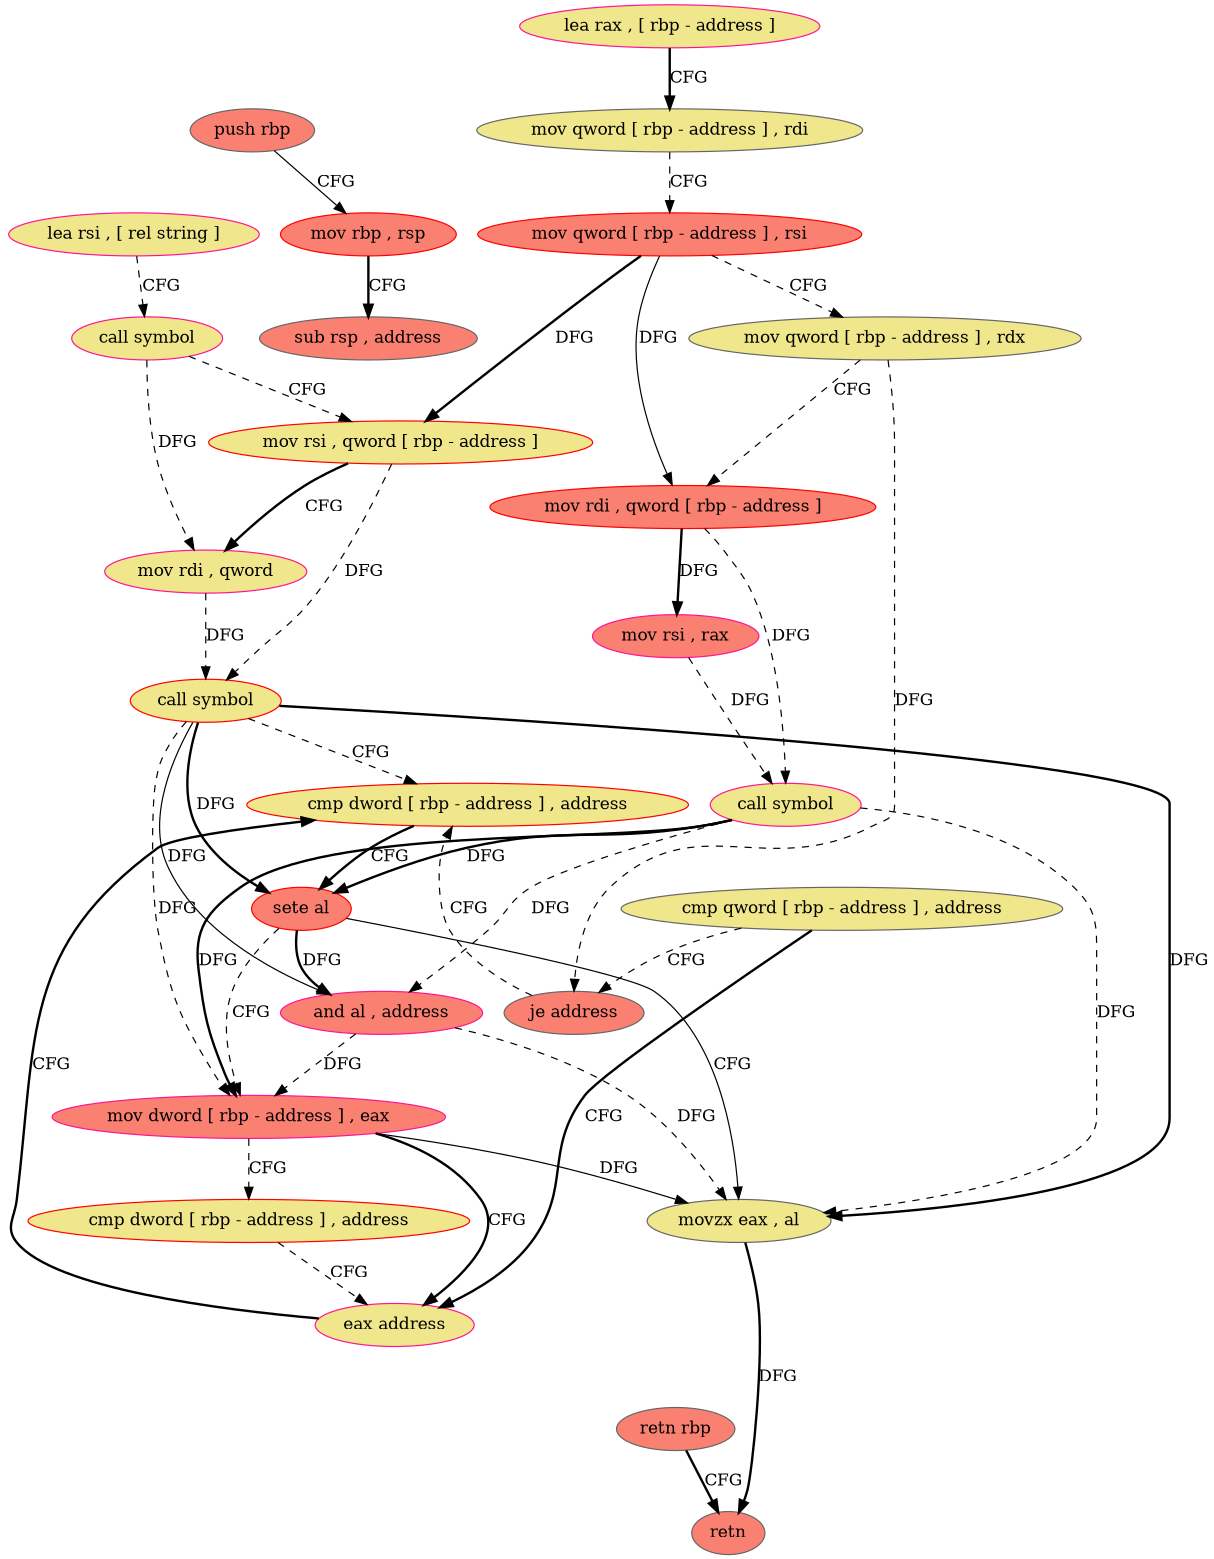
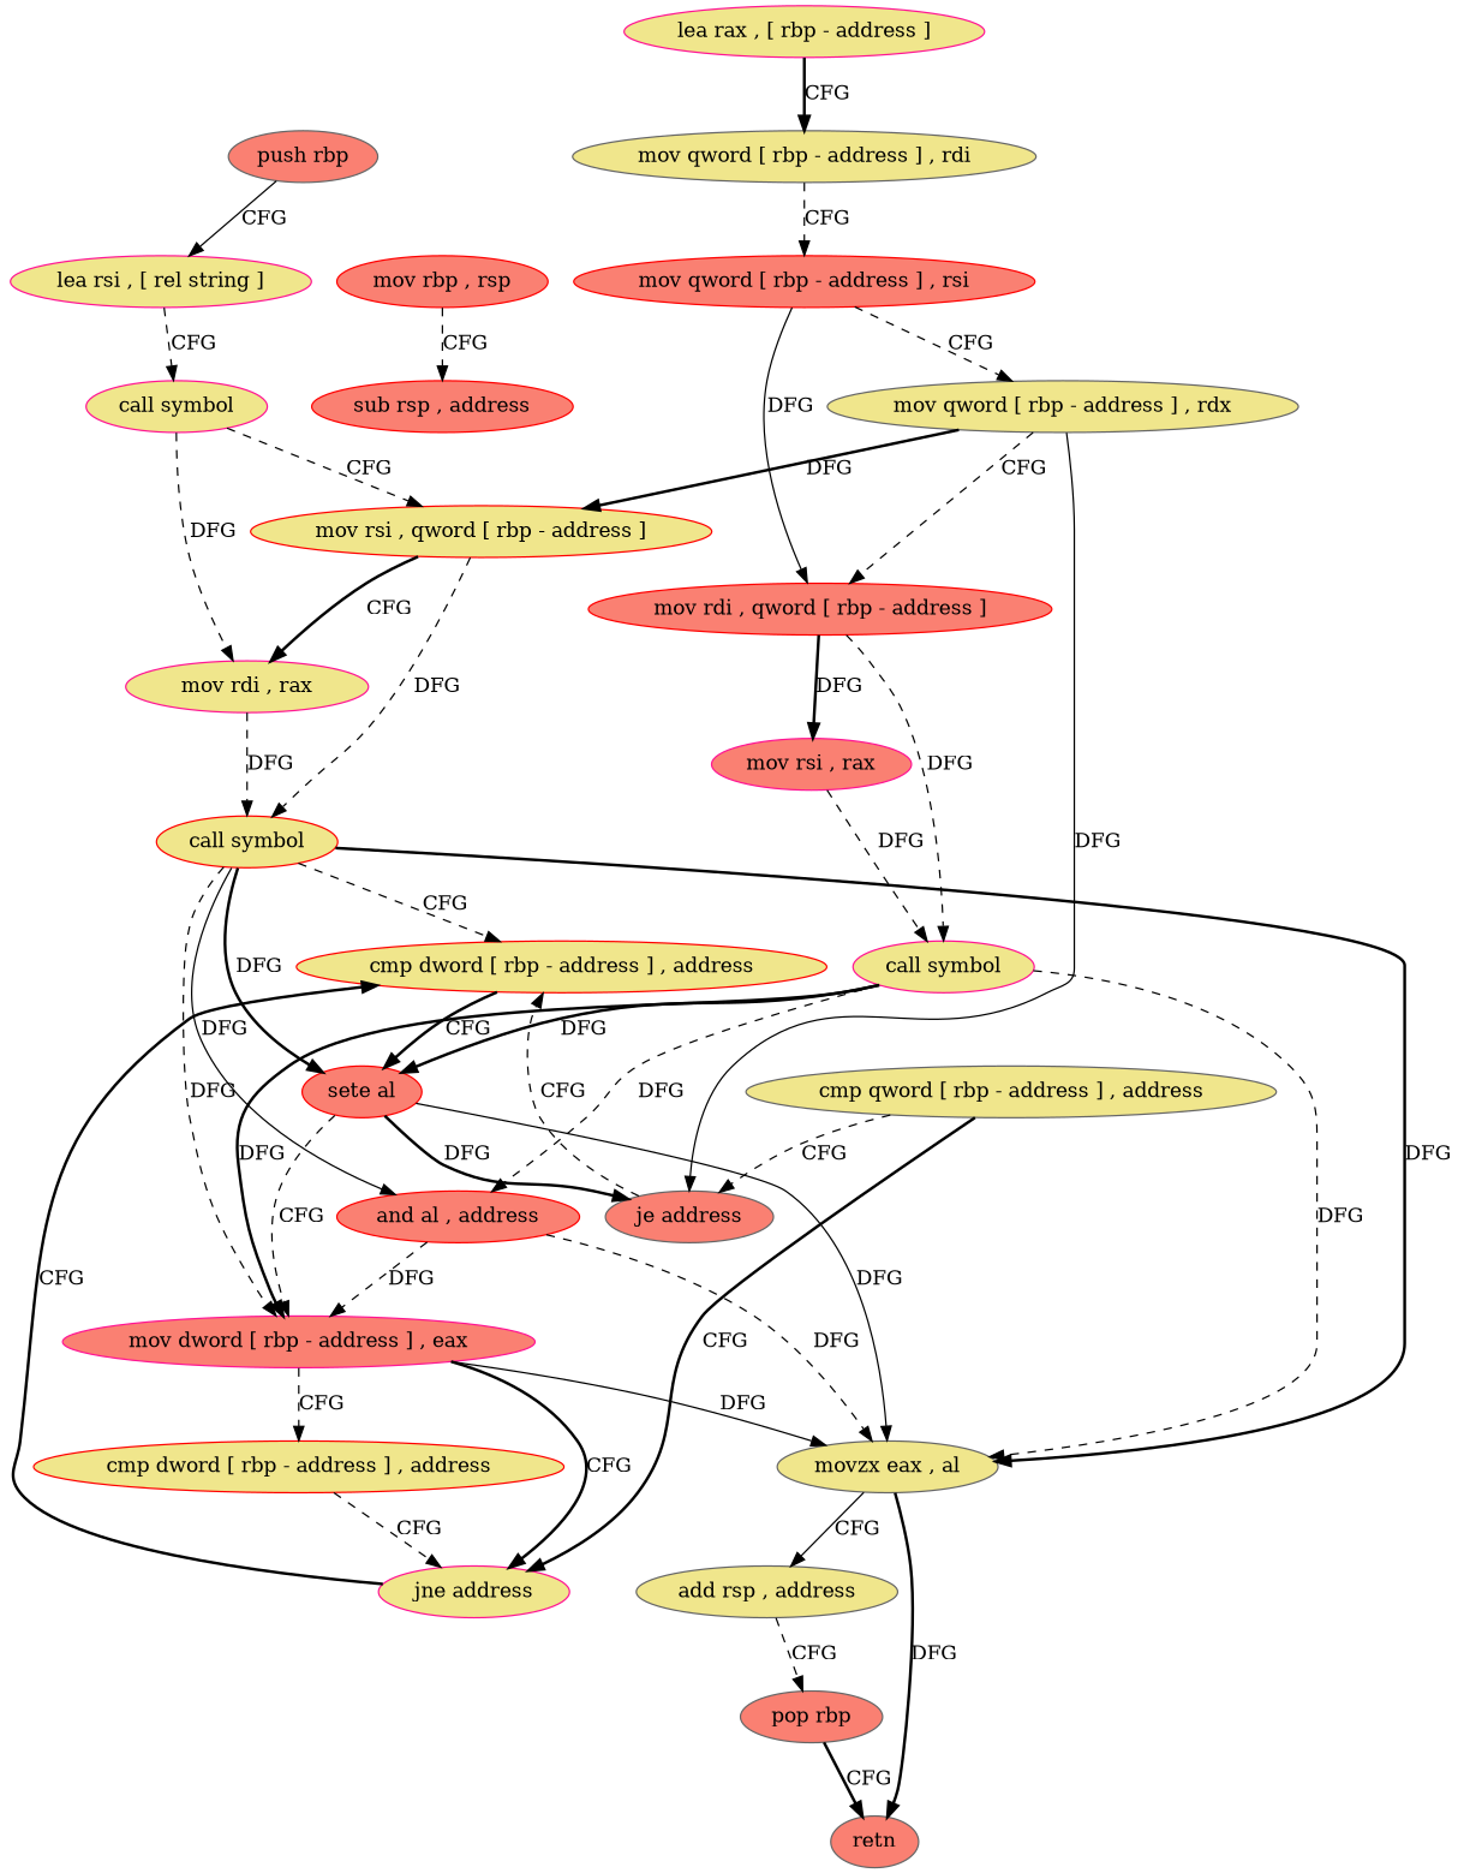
  digraph {
    fontname="DejaVu Serif"
    node [color=gray40 fillcolor=khaki fontname="DejaVu Serif" style=filled]
    edge [fontname="DejaVu Serif" style=dashed]
    n1 [fillcolor=salmon label="push rbp"]
    n2 [color=red fillcolor=salmon label="mov rbp , rsp"]
-   n3 [fillcolor=salmon label="sub rsp , address"]
+   n3 [color=red fillcolor=salmon label="sub rsp , address"]
    n4 [color=deeppink label="lea rax , [ rbp - address ]"]
    n5 [label="mov qword [ rbp - address ] , rdi"]
    n6 [color=red fillcolor=salmon label="mov qword [ rbp - address ] , rsi"]
    n7 [label="mov qword [ rbp - address ] , rdx"]
    n8 [color=red fillcolor=salmon label="mov rdi , qword [ rbp - address ]"]
    n9 [fillcolor=salmon label="je address"]
    n10 [color=red label="mov rsi , qword [ rbp - address ]"]
    n11 [color=deeppink fillcolor=salmon label="mov rsi , rax"]
    n12 [color=deeppink label="call symbol"]
    n13 [color=red label="cmp dword [ rbp - address ] , address"]
-   n14 [color=deeppink label="mov rdi , qword"]
+   n14 [color=deeppink label="mov rdi , rax"]
    n15 [color=red label="call symbol"]
    n16 [color=deeppink fillcolor=salmon label="mov dword [ rbp - address ] , eax"]
    n17 [color=red fillcolor=salmon label="sete al"]
-   n18 [color=deeppink fillcolor=salmon label="and al , address"]
+   n18 [color=red fillcolor=salmon label="and al , address"]
    n19 [label="movzx eax , al"]
    n20 [color=red label="cmp dword [ rbp - address ] , address"]
-   n21 [color=deeppink label="eax address"]
+   n21 [color=deeppink label="jne address"]
+   n22 [label="add rsp , address"]
    n23 [fillcolor=salmon label=retn]
    n24 [label="cmp qword [ rbp - address ] , address"]
-   n25 [fillcolor=salmon label="retn rbp"]
+   n25 [fillcolor=salmon label="pop rbp"]
    n26 [color=deeppink label="lea rsi , [ rel string ]"]
    n27 [color=deeppink label="call symbol"]
-   n1 -> n2 [label=CFG style=solid]
-   n2 -> n3 [label=CFG style=bold]
+   n1 -> n26 [label=CFG style=solid]
+   n2 -> n3 [label=CFG]
    n4 -> n5 [label=CFG style=bold]
    n5 -> n6 [label=CFG]
    n6 -> n7 [label=CFG]
    n6 -> n8 [label=DFG style=solid]
    n7 -> n8 [label=CFG]
-   n7 -> n9 [label=DFG]
-   n6 -> n10 [label=DFG style=bold]
+   n7 -> n9 [label=DFG style=solid]
+   n7 -> n10 [label=DFG style=bold]
    n8 -> n11 [label=DFG style=bold]
    n8 -> n12 [label=DFG]
    n9 -> n13 [label=CFG]
    n10 -> n14 [label=CFG style=bold]
    n10 -> n15 [label=DFG]
    n11 -> n12 [label=DFG]
    n12 -> n16 [label=DFG style=bold]
    n12 -> n17 [label=DFG style=bold]
    n12 -> n18 [label=DFG]
    n12 -> n19 [label=DFG]
    n13 -> n17 [label=CFG style=bold]
    n14 -> n15 [label=DFG]
    n15 -> n13 [label=CFG]
    n15 -> n16 [label=DFG]
    n15 -> n17 [label=DFG style=bold]
    n15 -> n18 [label=DFG style=solid]
    n15 -> n19 [label=DFG style=bold]
    n16 -> n19 [label=DFG style=solid]
    n16 -> n20 [label=CFG]
    n16 -> n21 [label=CFG style=bold]
    n17 -> n16 [label=CFG]
-   n17 -> n18 [label=DFG style=bold]
-   n17 -> n19 [label=CFG style=solid]
+   n17 -> n9 [label=DFG style=bold]
+   n17 -> n19 [label=DFG style=solid]
    n18 -> n16 [label=DFG]
    n18 -> n19 [label=DFG]
+   n19 -> n22 [label=CFG style=solid]
    n19 -> n23 [label=DFG style=bold]
    n20 -> n21 [label=CFG]
    n21 -> n13 [label=CFG style=bold]
+   n22 -> n25 [label=CFG]
    n24 -> n9 [label=CFG]
    n24 -> n21 [label=CFG style=bold]
    n25 -> n23 [label=CFG style=bold]
    n26 -> n27 [label=CFG]
    n27 -> n10 [label=CFG]
    n27 -> n14 [label=DFG]
  }
